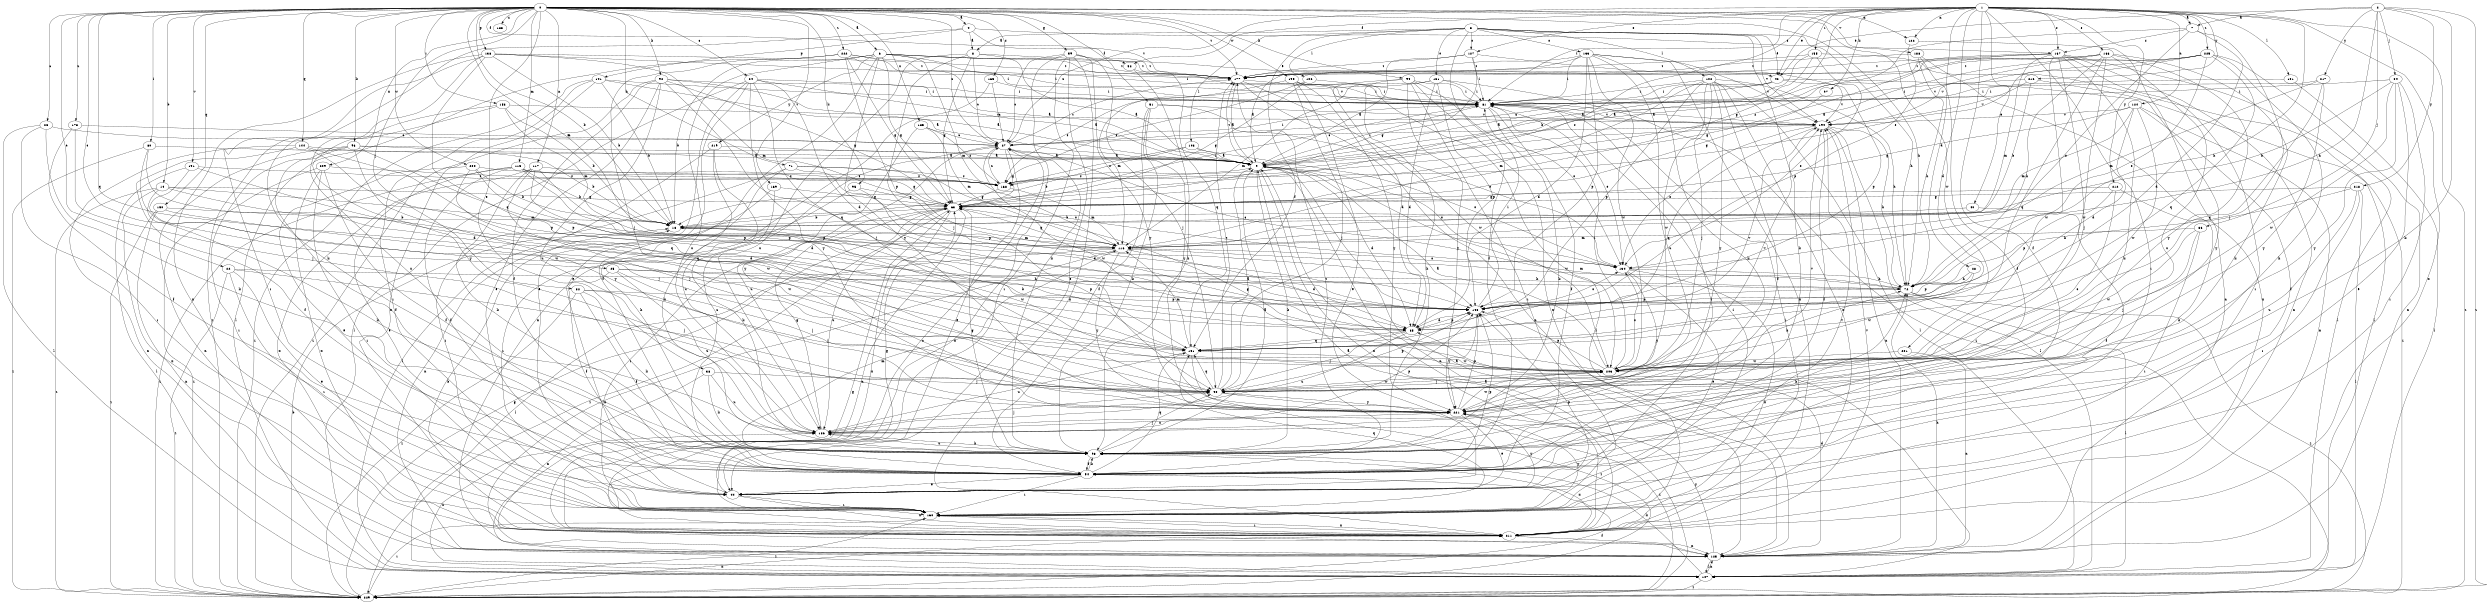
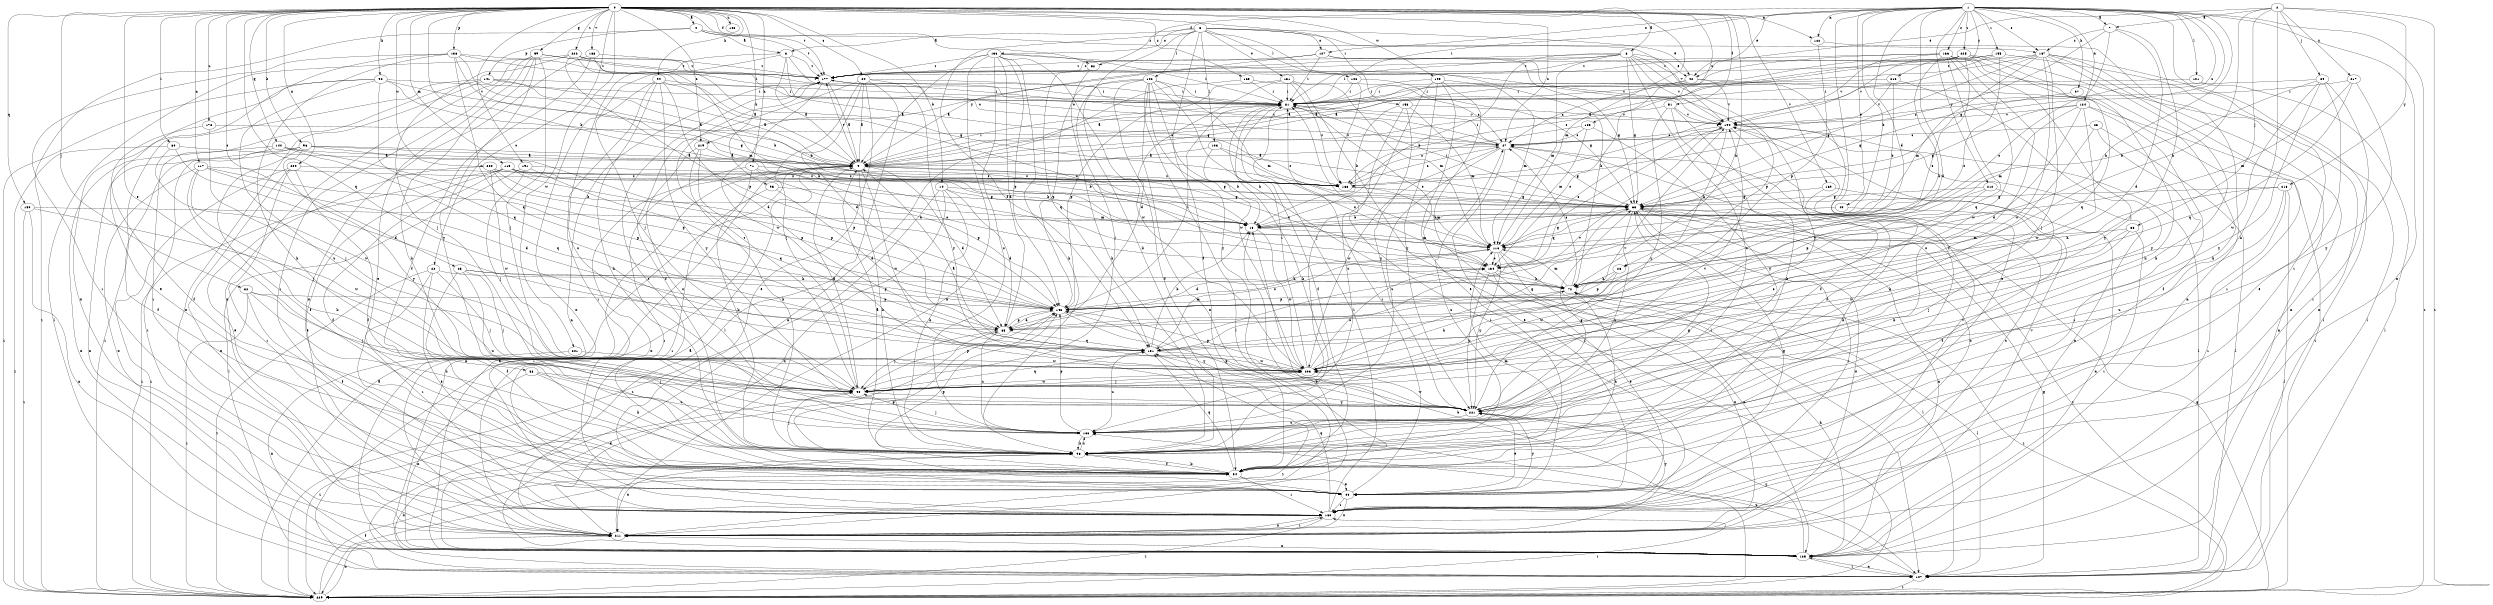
  strict digraph {
    0
    4
    6
    14
    18
    22
    23
    24
    25
    27
    38
    51
    52
    59
    71
    72
    80
    82
    92
    94
    95
    96
    115
    116
    117
    122
    138
    144
    150
    151
    153
    165
    169
    177
    178
    183
    185
    188
    191
    195
    200
    201
    209
    222
    167
    229
    8
    141
    42
    63
    81
    194
    44
    186
    219
    221
    35
    211
    98
    203
    160
    90
    107
    54
    9
    143
    125
    134
    168
    1
    7
    28
    40
    97
    101
    124
    127
    155
    166
    212
    216
    225
    2
    84
    86
    217
    218
    3
    102
    103
    106
    131
    133
    0 -> 4 [label=a]
    0 -> 6 [label=a]
    0 -> 14 [label=b]
    0 -> 18 [label=b]
    0 -> 22 [label=c]
-   0 -> 23 [label=c]
+   0 -> 219 [label=c]
    0 -> 24 [label=c]
    0 -> 25 [label=c]
    0 -> 27 [label=c]
    0 -> 38 [label=e]
    0 -> 51 [label=f]
    0 -> 52 [label=f]
    0 -> 59 [label=g]
    0 -> 71 [label=h]
    0 -> 72 [label=h]
    0 -> 80 [label=i]
    0 -> 82 [label=j]
    0 -> 92 [label=k]
    0 -> 94 [label=k]
    0 -> 95 [label=k]
    0 -> 96 [label=k]
    0 -> 115 [label=m]
    0 -> 116 [label=m]
    0 -> 117 [label=n]
    0 -> 122 [label=n]
    0 -> 138 [label=p]
    0 -> 144 [label=q]
    0 -> 150 [label=q]
    0 -> 151 [label=q]
    0 -> 153 [label=r]
    0 -> 165 [label=s]
    0 -> 169 [label=t]
    0 -> 177 [label=t]
    0 -> 178 [label=u]
    0 -> 183 [label=u]
    0 -> 185 [label=u]
    0 -> 188 [label=v]
    0 -> 191 [label=v]
    0 -> 195 [label=w]
    0 -> 200 [label=w]
    0 -> 201 [label=w]
    0 -> 209 [label=x]
    0 -> 222 [label=z]
    4 -> 177 [label=t]
    4 -> 167 [label=s]
    4 -> 229 [label=z]
    4 -> 8 [label=a]
    4 -> 141 [label=p]
    6 -> 18 [label=b]
    6 -> 116 [label=m]
    6 -> 177 [label=t]
    6 -> 42 [label=e]
    6 -> 63 [label=g]
    6 -> 81 [label=i]
    6 -> 194 [label=v]
    6 -> 44 [label=e]
    6 -> 186 [label=u]
    6 -> 219 [label=y]
    6 -> 221 [label=y]
    14 -> 116 [label=m]
    14 -> 229 [label=z]
    14 -> 63 [label=g]
    14 -> 35 [label=d]
    14 -> 211 [label=x]
    14 -> 98 [label=k]
    18 -> 116 [label=m]
    18 -> 203 [label=w]
    22 -> 72 [label=h]
    22 -> 229 [label=z]
    22 -> 44 [label=e]
    22 -> 160 [label=r]
    22 -> 90 [label=j]
    23 -> 27 [label=c]
    23 -> 98 [label=k]
    23 -> 160 [label=r]
    23 -> 107 [label=l]
    24 -> 81 [label=i]
    24 -> 44 [label=e]
    24 -> 221 [label=y]
    24 -> 35 [label=d]
    24 -> 90 [label=j]
    24 -> 107 [label=l]
    24 -> 54 [label=f]
    24 -> 9 [label=a]
    25 -> 72 [label=h]
    25 -> 186 [label=u]
    25 -> 90 [label=j]
    25 -> 54 [label=f]
    25 -> 143 [label=p]
    27 -> 177 [label=t]
    27 -> 63 [label=g]
    27 -> 81 [label=i]
    27 -> 44 [label=e]
    27 -> 186 [label=u]
    27 -> 211 [label=x]
    27 -> 203 [label=w]
    27 -> 9 [label=a]
    38 -> 186 [label=u]
    38 -> 98 [label=k]
    38 -> 90 [label=j]
    38 -> 125 [label=n]
    51 -> 194 [label=v]
    51 -> 221 [label=y]
    51 -> 98 [label=k]
    51 -> 54 [label=f]
    51 -> 134 [label=o]
    52 -> 151 [label=q]
    52 -> 98 [label=k]
    59 -> 27 [label=c]
    59 -> 177 [label=t]
    59 -> 44 [label=e]
    59 -> 221 [label=y]
    59 -> 211 [label=x]
    59 -> 98 [label=k]
    59 -> 160 [label=r]
    59 -> 90 [label=j]
    71 -> 98 [label=k]
    71 -> 160 [label=r]
    71 -> 143 [label=p]
    71 -> 134 [label=o]
    71 -> 168 [label=s]
    72 -> 27 [label=c]
    72 -> 116 [label=m]
    72 -> 229 [label=z]
    72 -> 107 [label=l]
    72 -> 143 [label=p]
    80 -> 229 [label=z]
    80 -> 35 [label=d]
    80 -> 203 [label=w]
    80 -> 9 [label=a]
    82 -> 229 [label=z]
    82 -> 98 [label=k]
    82 -> 90 [label=j]
    82 -> 54 [label=f]
    82 -> 143 [label=p]
    92 -> 151 [label=q]
    92 -> 229 [label=z]
    92 -> 63 [label=g]
    92 -> 81 [label=i]
    92 -> 44 [label=e]
    92 -> 186 [label=u]
-   92 -> 54 [label=f]
    92 -> 9 [label=a]
    94 -> 81 [label=i]
    94 -> 221 [label=y]
    94 -> 35 [label=d]
    94 -> 211 [label=x]
    94 -> 98 [label=k]
    94 -> 160 [label=r]
    94 -> 134 [label=o]
    95 -> 63 [label=g]
    95 -> 35 [label=d]
    95 -> 160 [label=r]
    96 -> 18 [label=b]
    96 -> 221 [label=y]
    96 -> 160 [label=r]
    96 -> 54 [label=f]
    96 -> 9 [label=a]
    96 -> 143 [label=p]
    96 -> 125 [label=n]
    115 -> 18 [label=b]
    115 -> 229 [label=z]
    115 -> 63 [label=g]
    115 -> 44 [label=e]
    115 -> 54 [label=f]
    115 -> 143 [label=p]
    115 -> 168 [label=s]
    116 -> 63 [label=g]
    116 -> 221 [label=y]
    116 -> 35 [label=d]
    116 -> 107 [label=l]
    116 -> 125 [label=n]
    116 -> 134 [label=o]
    117 -> 35 [label=d]
    117 -> 211 [label=x]
    117 -> 98 [label=k]
    117 -> 90 [label=j]
    117 -> 143 [label=p]
    117 -> 168 [label=s]
    122 -> 143 [label=p]
    122 -> 125 [label=n]
    138 -> 18 [label=b]
    138 -> 116 [label=m]
    138 -> 151 [label=q]
    138 -> 177 [label=t]
    138 -> 81 [label=i]
    138 -> 211 [label=x]
    138 -> 98 [label=k]
    138 -> 160 [label=r]
    144 -> 151 [label=q]
    144 -> 54 [label=f]
    144 -> 9 [label=a]
    144 -> 143 [label=p]
    144 -> 125 [label=n]
    150 -> 18 [label=b]
    150 -> 229 [label=z]
    150 -> 203 [label=w]
    150 -> 125 [label=n]
    151 -> 18 [label=b]
    151 -> 116 [label=m]
    151 -> 229 [label=z]
    151 -> 194 [label=v]
    151 -> 186 [label=u]
    151 -> 203 [label=w]
    153 -> 18 [label=b]
    153 -> 116 [label=m]
    153 -> 194 [label=v]
    153 -> 186 [label=u]
    153 -> 221 [label=y]
    165 -> 27 [label=c]
    165 -> 81 [label=i]
    165 -> 125 [label=n]
    169 -> 63 [label=g]
    169 -> 98 [label=k]
    169 -> 125 [label=n]
    177 -> 81 [label=i]
    177 -> 203 [label=w]
    177 -> 9 [label=a]
    177 -> 125 [label=n]
    178 -> 27 [label=c]
    178 -> 90 [label=j]
    178 -> 54 [label=f]
    185 -> 27 [label=c]
    185 -> 116 [label=m]
    185 -> 221 [label=y]
    185 -> 168 [label=s]
    188 -> 72 [label=h]
    188 -> 177 [label=t]
    188 -> 211 [label=x]
    188 -> 54 [label=f]
    191 -> 151 [label=q]
    191 -> 90 [label=j]
    191 -> 107 [label=l]
    191 -> 168 [label=s]
    195 -> 116 [label=m]
    195 -> 81 [label=i]
    195 -> 44 [label=e]
    195 -> 221 [label=y]
    195 -> 90 [label=j]
    195 -> 107 [label=l]
    200 -> 18 [label=b]
    200 -> 44 [label=e]
    200 -> 203 [label=w]
    200 -> 143 [label=p]
    200 -> 168 [label=s]
    201 -> 203 [label=w]
    201 -> 125 [label=n]
    209 -> 229 [label=z]
    209 -> 211 [label=x]
    209 -> 160 [label=r]
    209 -> 54 [label=f]
    209 -> 168 [label=s]
    222 -> 177 [label=t]
    222 -> 63 [label=g]
    222 -> 81 [label=i]
    222 -> 90 [label=j]
    222 -> 107 [label=l]
    222 -> 9 [label=a]
    222 -> 143 [label=p]
    167 -> 116 [label=m]
    167 -> 177 [label=t]
    167 -> 63 [label=g]
    167 -> 98 [label=k]
    167 -> 203 [label=w]
    167 -> 160 [label=r]
    167 -> 90 [label=j]
    167 -> 107 [label=l]
    167 -> 9 [label=a]
    167 -> 125 [label=n]
    229 -> 18 [label=b]
    229 -> 63 [label=g]
    229 -> 211 [label=x]
    229 -> 160 [label=r]
    229 -> 54 [label=f]
    229 -> 9 [label=a]
    8 -> 27 [label=c]
    8 -> 177 [label=t]
    8 -> 63 [label=g]
    8 -> 186 [label=u]
    8 -> 90 [label=j]
    8 -> 9 [label=a]
    141 -> 18 [label=b]
    141 -> 229 [label=z]
    141 -> 81 [label=i]
    141 -> 211 [label=x]
    141 -> 160 [label=r]
    141 -> 9 [label=a]
    42 -> 27 [label=c]
    42 -> 229 [label=z]
    42 -> 81 [label=i]
    42 -> 194 [label=v]
    42 -> 9 [label=a]
    63 -> 18 [label=b]
    63 -> 229 [label=z]
    63 -> 81 [label=i]
    63 -> 186 [label=u]
    63 -> 211 [label=x]
    63 -> 160 [label=r]
    63 -> 125 [label=n]
    81 -> 194 [label=v]
    81 -> 98 [label=k]
    81 -> 54 [label=f]
    81 -> 134 [label=o]
    194 -> 27 [label=c]
-   194 -> 72 [label=h]
+   194 -> 28 [label=h]
    194 -> 151 [label=q]
    194 -> 107 [label=l]
    194 -> 54 [label=f]
    194 -> 125 [label=n]
    194 -> 134 [label=o]
    44 -> 63 [label=g]
    44 -> 81 [label=i]
    44 -> 221 [label=y]
    44 -> 211 [label=x]
    44 -> 160 [label=r]
    44 -> 143 [label=p]
    186 -> 63 [label=g]
    186 -> 98 [label=k]
    186 -> 90 [label=j]
    186 -> 143 [label=p]
    219 -> 186 [label=u]
    219 -> 98 [label=k]
    219 -> 107 [label=l]
    219 -> 9 [label=a]
    221 -> 194 [label=v]
    221 -> 44 [label=e]
    221 -> 186 [label=u]
    221 -> 203 [label=w]
    221 -> 143 [label=p]
    35 -> 151 [label=q]
    35 -> 186 [label=u]
    35 -> 90 [label=j]
    35 -> 143 [label=p]
    211 -> 18 [label=b]
    211 -> 27 [label=c]
    211 -> 81 [label=i]
    211 -> 194 [label=v]
    211 -> 160 [label=r]
    211 -> 9 [label=a]
    211 -> 125 [label=n]
    98 -> 63 [label=g]
    98 -> 186 [label=u]
    98 -> 211 [label=x]
    98 -> 90 [label=j]
    98 -> 54 [label=f]
    98 -> 9 [label=a]
    203 -> 72 [label=h]
    203 -> 63 [label=g]
    203 -> 81 [label=i]
    203 -> 194 [label=v]
    203 -> 90 [label=j]
    203 -> 9 [label=a]
    203 -> 143 [label=p]
    203 -> 134 [label=o]
    160 -> 151 [label=q]
    160 -> 229 [label=z]
    160 -> 81 [label=i]
    160 -> 194 [label=v]
    160 -> 221 [label=y]
    160 -> 211 [label=x]
    90 -> 151 [label=q]
    90 -> 177 [label=t]
    90 -> 229 [label=z]
    90 -> 221 [label=y]
    90 -> 203 [label=w]
    90 -> 9 [label=a]
    90 -> 143 [label=p]
    107 -> 229 [label=z]
    107 -> 63 [label=g]
    107 -> 186 [label=u]
    107 -> 98 [label=k]
    107 -> 125 [label=n]
    54 -> 27 [label=c]
    54 -> 72 [label=h]
    54 -> 116 [label=m]
    54 -> 151 [label=q]
    54 -> 177 [label=t]
    54 -> 44 [label=e]
    54 -> 98 [label=k]
    54 -> 160 [label=r]
    54 -> 143 [label=p]
    9 -> 177 [label=t]
    9 -> 81 [label=i]
    9 -> 35 [label=d]
    9 -> 211 [label=x]
    9 -> 98 [label=k]
    9 -> 203 [label=w]
    9 -> 125 [label=n]
    9 -> 134 [label=o]
    9 -> 168 [label=s]
    143 -> 81 [label=i]
    143 -> 221 [label=y]
    143 -> 35 [label=d]
    143 -> 134 [label=o]
    125 -> 72 [label=h]
    125 -> 221 [label=y]
    125 -> 35 [label=d]
    125 -> 107 [label=l]
    125 -> 9 [label=a]
    134 -> 72 [label=h]
    134 -> 44 [label=e]
    134 -> 221 [label=y]
    134 -> 211 [label=x]
    168 -> 27 [label=c]
    168 -> 116 [label=m]
    168 -> 63 [label=g]
    1 -> 18 [label=b]
    1 -> 27 [label=c]
    1 -> 52 [label=f]
    1 -> 72 [label=h]
    1 -> 122 [label=n]
    1 -> 167 [label=s]
    1 -> 229 [label=z]
    1 -> 42 [label=e]
    1 -> 63 [label=g]
    1 -> 81 [label=i]
    1 -> 35 [label=d]
    1 -> 211 [label=x]
    1 -> 160 [label=r]
    1 -> 54 [label=f]
    1 -> 7 [label=a]
    1 -> 28 [label=d]
    1 -> 40 [label=e]
    1 -> 97 [label=k]
    1 -> 101 [label=l]
    1 -> 124 [label=n]
    1 -> 127 [label=o]
    1 -> 155 [label=r]
    1 -> 166 [label=s]
    1 -> 212 [label=y]
    1 -> 216 [label=y]
    1 -> 225 [label=z]
    7 -> 167 [label=s]
    7 -> 35 [label=d]
    7 -> 90 [label=j]
    7 -> 134 [label=o]
    7 -> 168 [label=s]
    28 -> 72 [label=h]
    28 -> 203 [label=w]
    28 -> 143 [label=p]
    40 -> 18 [label=b]
    40 -> 54 [label=f]
    97 -> 63 [label=g]
    101 -> 81 [label=i]
    101 -> 107 [label=l]
    124 -> 116 [label=m]
    124 -> 63 [label=g]
    124 -> 194 [label=v]
    124 -> 35 [label=d]
    124 -> 203 [label=w]
    124 -> 54 [label=f]
    124 -> 125 [label=n]
    127 -> 177 [label=t]
    127 -> 63 [label=g]
    127 -> 81 [label=i]
    127 -> 9 [label=a]
    127 -> 143 [label=p]
    155 -> 177 [label=t]
    155 -> 107 [label=l]
    155 -> 9 [label=a]
    155 -> 134 [label=o]
    155 -> 168 [label=s]
    166 -> 72 [label=h]
    166 -> 151 [label=q]
    166 -> 177 [label=t]
    166 -> 194 [label=v]
    166 -> 186 [label=u]
    166 -> 221 [label=y]
    166 -> 98 [label=k]
    166 -> 203 [label=w]
    166 -> 9 [label=a]
    212 -> 63 [label=g]
    212 -> 98 [label=k]
    212 -> 90 [label=o]
    212 -> 143 [label=p]
    216 -> 18 [label=b]
    216 -> 81 [label=i]
    216 -> 194 [label=v]
    216 -> 221 [label=y]
    225 -> 151 [label=q]
    225 -> 177 [label=t]
    225 -> 194 [label=v]
    225 -> 98 [label=k]
    225 -> 9 [label=a]
    225 -> 125 [label=n]
    225 -> 134 [label=o]
    225 -> 168 [label=s]
    2 -> 72 [label=h]
    2 -> 229 [label=z]
    2 -> 42 [label=e]
    2 -> 98 [label=k]
    2 -> 7 [label=a]
    2 -> 84 [label=j]
    2 -> 86 [label=j]
    2 -> 217 [label=y]
    2 -> 218 [label=y]
    84 -> 18 [label=b]
    84 -> 81 [label=i]
    84 -> 44 [label=e]
    84 -> 221 [label=y]
    84 -> 203 [label=w]
    84 -> 160 [label=r]
    86 -> 116 [label=m]
    86 -> 203 [label=w]
    86 -> 160 [label=r]
    86 -> 90 [label=j]
    217 -> 116 [label=m]
    217 -> 151 [label=q]
    217 -> 81 [label=i]
    217 -> 221 [label=y]
    218 -> 72 [label=h]
    218 -> 63 [label=g]
    218 -> 186 [label=u]
    218 -> 160 [label=r]
    218 -> 107 [label=l]
    3 -> 72 [label=h]
    3 -> 151 [label=f]
    3 -> 8 [label=a]
    3 -> 42 [label=e]
    3 -> 194 [label=v]
    3 -> 98 [label=k]
    3 -> 54 [label=f]
    3 -> 127 [label=o]
    3 -> 102 [label=l]
    3 -> 103 [label=l]
    3 -> 106 [label=l]
    3 -> 131 [label=o]
    3 -> 133 [label=o]
    102 -> 72 [label=h]
    102 -> 116 [label=m]
    102 -> 81 [label=i]
    102 -> 221 [label=y]
    102 -> 211 [label=x]
    102 -> 203 [label=w]
    102 -> 90 [label=j]
    102 -> 107 [label=l]
    102 -> 54 [label=f]
    102 -> 143 [label=p]
    103 -> 18 [label=b]
    103 -> 9 [label=a]
    103 -> 134 [label=o]
    103 -> 168 [label=s]
    106 -> 63 [label=g]
    106 -> 81 [label=i]
    106 -> 168 [label=s]
    131 -> 116 [label=m]
    131 -> 229 [label=z]
    131 -> 81 [label=i]
    131 -> 35 [label=d]
    131 -> 143 [label=p]
    131 -> 168 [label=s]
    133 -> 177 [label=t]
    133 -> 81 [label=i]
    133 -> 194 [label=v]
    133 -> 186 [label=u]
    133 -> 35 [label=d]
    133 -> 211 [label=x]
    133 -> 98 [label=k]
    133 -> 203 [label=w]
    133 -> 9 [label=a]
    133 -> 143 [label=p]
  }
